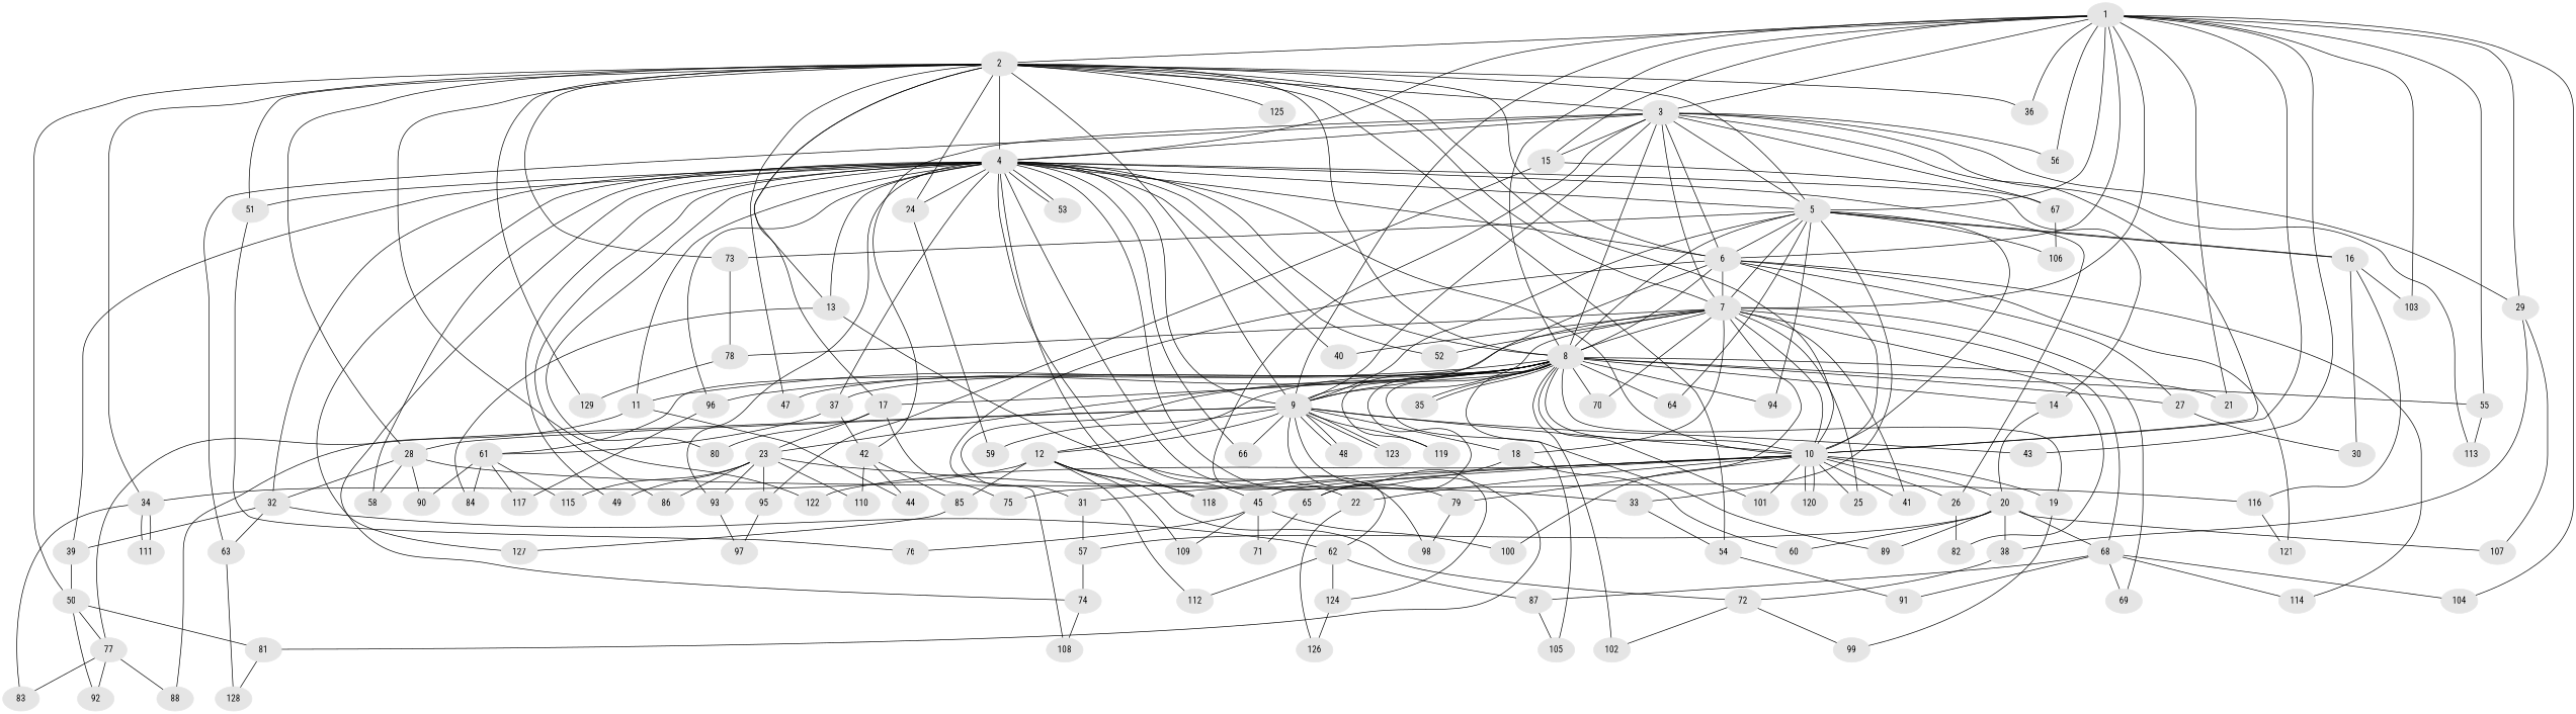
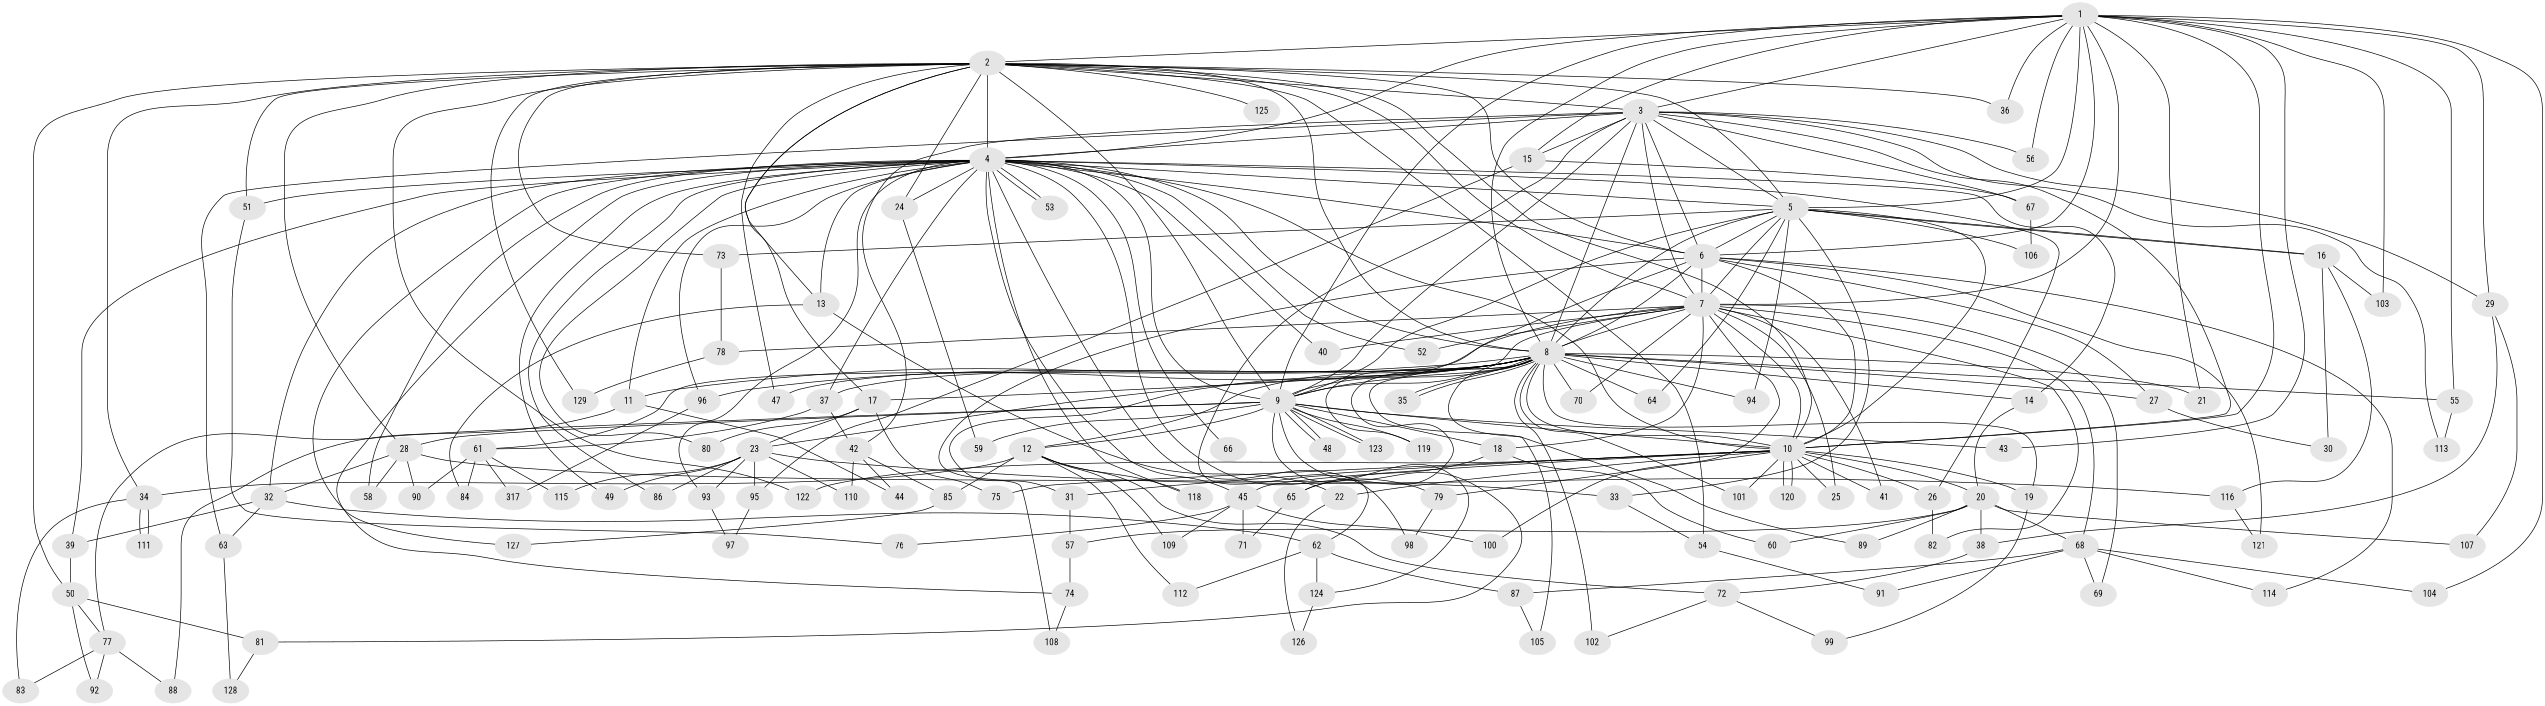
  graph {
    fontname="Roboto Condensed"
    node [color=gray90 fontname="Roboto Condensed" style=filled]
    edge [fontname="Roboto Condensed"]
    1
    2
    3
    4
    5
    6
    7
    8
    9
    10
    15
    21
    29
    36
    43
    55
    56
    103
    104
    13
    17
    24
    28
    34
    47
    50
    51
    54
    73
    122
    125
    129
    42
    62
    63
    67
    113
    11
    14
    26
    32
    37
    39
    40
    45
    49
    52
    53
    58
    66
    74
    79
    80
    86
    93
    96
    98
    118
    127
    16
    33
    64
    94
    106
    27
    108
    114
    121
    18
    25
    41
    61
    68
    69
    70
    78
    82
    100
    12
    19
    23
    31
    35
    65
    89
    101
    102
    105
    119
    48
    59
    77
    81
    123
    124
    20
    22
    75
    120
    95
    38
    107
    84
    90
    83
    111
    92
    76
    91
    44
    85
    110
    112
    87
    128
    88
    109
    71
    97
-   117
+   117 [label=317]
    30
    116
    60
    115
    72
    99
    57
    126
    1 -- 2
    1 -- 3
    1 -- 4
    1 -- 5
    1 -- 6
    1 -- 7
    1 -- 8
    1 -- 9
    1 -- 10
    1 -- 15
    1 -- 21
    1 -- 29
    1 -- 36
    1 -- 43
    1 -- 55
    1 -- 56
    1 -- 103
    1 -- 104
    2 -- 3
    2 -- 4
    2 -- 5
    2 -- 6
    2 -- 7
    2 -- 8
    2 -- 9
    2 -- 10
    2 -- 36
    2 -- 13
    2 -- 17
    2 -- 24
    2 -- 28
    2 -- 34
    2 -- 47
    2 -- 50
    2 -- 51
    2 -- 54
    2 -- 73
    2 -- 122
    2 -- 125
    2 -- 129
    3 -- 4
    3 -- 5
    3 -- 6
    3 -- 7
    3 -- 8
    3 -- 9
    3 -- 10
    3 -- 15
    3 -- 29
    3 -- 56
    3 -- 42
    3 -- 62
    3 -- 63
    3 -- 67
    3 -- 113
    4 -- 5
    4 -- 6
    4 -- 8
    4 -- 9
    4 -- 10
    4 -- 13
    4 -- 24
    4 -- 51
    4 -- 11
    4 -- 14
    4 -- 26
    4 -- 32
    4 -- 37
    4 -- 39
    4 -- 40
    4 -- 45
    4 -- 49
    4 -- 52
    4 -- 53
    4 -- 53
    4 -- 58
    4 -- 66
    4 -- 74
    4 -- 79
    4 -- 80
    4 -- 86
    4 -- 93
    4 -- 96
    4 -- 98
    4 -- 118
    4 -- 127
    5 -- 6
    5 -- 7
    5 -- 8
    5 -- 9
    5 -- 10
    5 -- 73
    5 -- 16
    5 -- 16
    5 -- 33
    5 -- 64
    5 -- 94
    5 -- 106
    6 -- 7
    6 -- 8
    6 -- 9
    6 -- 10
    6 -- 27
    6 -- 108
    6 -- 114
    6 -- 121
    7 -- 8
    7 -- 9
    7 -- 10
    7 -- 40
    7 -- 52
    7 -- 18
    7 -- 25
    7 -- 41
    7 -- 61
    7 -- 68
    7 -- 69
    7 -- 70
    7 -- 78
    7 -- 82
    7 -- 100
    8 -- 9
    8 -- 10
    8 -- 21
    8 -- 55
    8 -- 17
    8 -- 47
    8 -- 11
    8 -- 14
    8 -- 37
    8 -- 96
    8 -- 64
    8 -- 94
    8 -- 27
    8 -- 70
    8 -- 12
    8 -- 19
    8 -- 23
    8 -- 31
    8 -- 35
    8 -- 35
    8 -- 65
    8 -- 89
    8 -- 101
    8 -- 102
    8 -- 105
    8 -- 119
    9 -- 10
    9 -- 43
    9 -- 28
-   9 -- 66
    9 -- 18
    9 -- 12
    9 -- 119
    9 -- 48
    9 -- 48
    9 -- 59
    9 -- 77
    9 -- 81
    9 -- 123
    9 -- 123
    9 -- 124
    10 -- 122
    10 -- 26
    10 -- 45
    10 -- 79
    10 -- 25
    10 -- 41
    10 -- 19
    10 -- 31
    10 -- 101
    10 -- 20
    10 -- 22
    10 -- 75
    10 -- 120
    10 -- 120
    15 -- 67
    15 -- 95
    29 -- 38
    29 -- 107
    55 -- 113
    13 -- 22
    13 -- 84
    17 -- 80
    17 -- 23
    17 -- 75
    24 -- 59
    28 -- 32
    28 -- 58
    28 -- 33
    28 -- 90
    34 -- 83
    34 -- 111
    34 -- 111
    50 -- 77
    50 -- 81
    50 -- 92
    51 -- 76
    54 -- 91
    73 -- 78
    42 -- 44
    42 -- 85
    42 -- 110
    62 -- 124
    62 -- 112
    62 -- 87
    63 -- 128
    67 -- 106
    11 -- 44
    11 -- 88
    14 -- 20
    26 -- 82
    32 -- 62
    32 -- 63
    32 -- 39
    37 -- 42
    37 -- 61
    39 -- 50
    45 -- 100
    45 -- 76
    45 -- 109
    45 -- 71
    74 -- 108
    79 -- 98
    93 -- 97
    96 -- 117
    16 -- 103
    16 -- 30
    16 -- 116
    33 -- 54
    27 -- 30
    18 -- 65
    18 -- 60
    61 -- 84
    61 -- 90
    61 -- 117
    61 -- 115
    68 -- 104
    68 -- 114
    68 -- 69
    68 -- 91
    68 -- 87
    78 -- 129
    12 -- 34
    12 -- 118
    12 -- 85
    12 -- 112
    12 -- 109
    12 -- 72
    19 -- 99
    23 -- 49
    23 -- 86
    23 -- 93
    23 -- 95
    23 -- 110
    23 -- 116
    23 -- 115
    31 -- 57
    65 -- 71
    77 -- 83
    77 -- 92
    77 -- 88
    81 -- 128
    124 -- 126
    20 -- 68
    20 -- 89
    20 -- 38
    20 -- 107
    20 -- 60
    20 -- 57
    22 -- 126
    95 -- 97
    38 -- 72
    85 -- 127
    87 -- 105
    116 -- 121
    72 -- 102
    72 -- 99
    57 -- 74
  }
